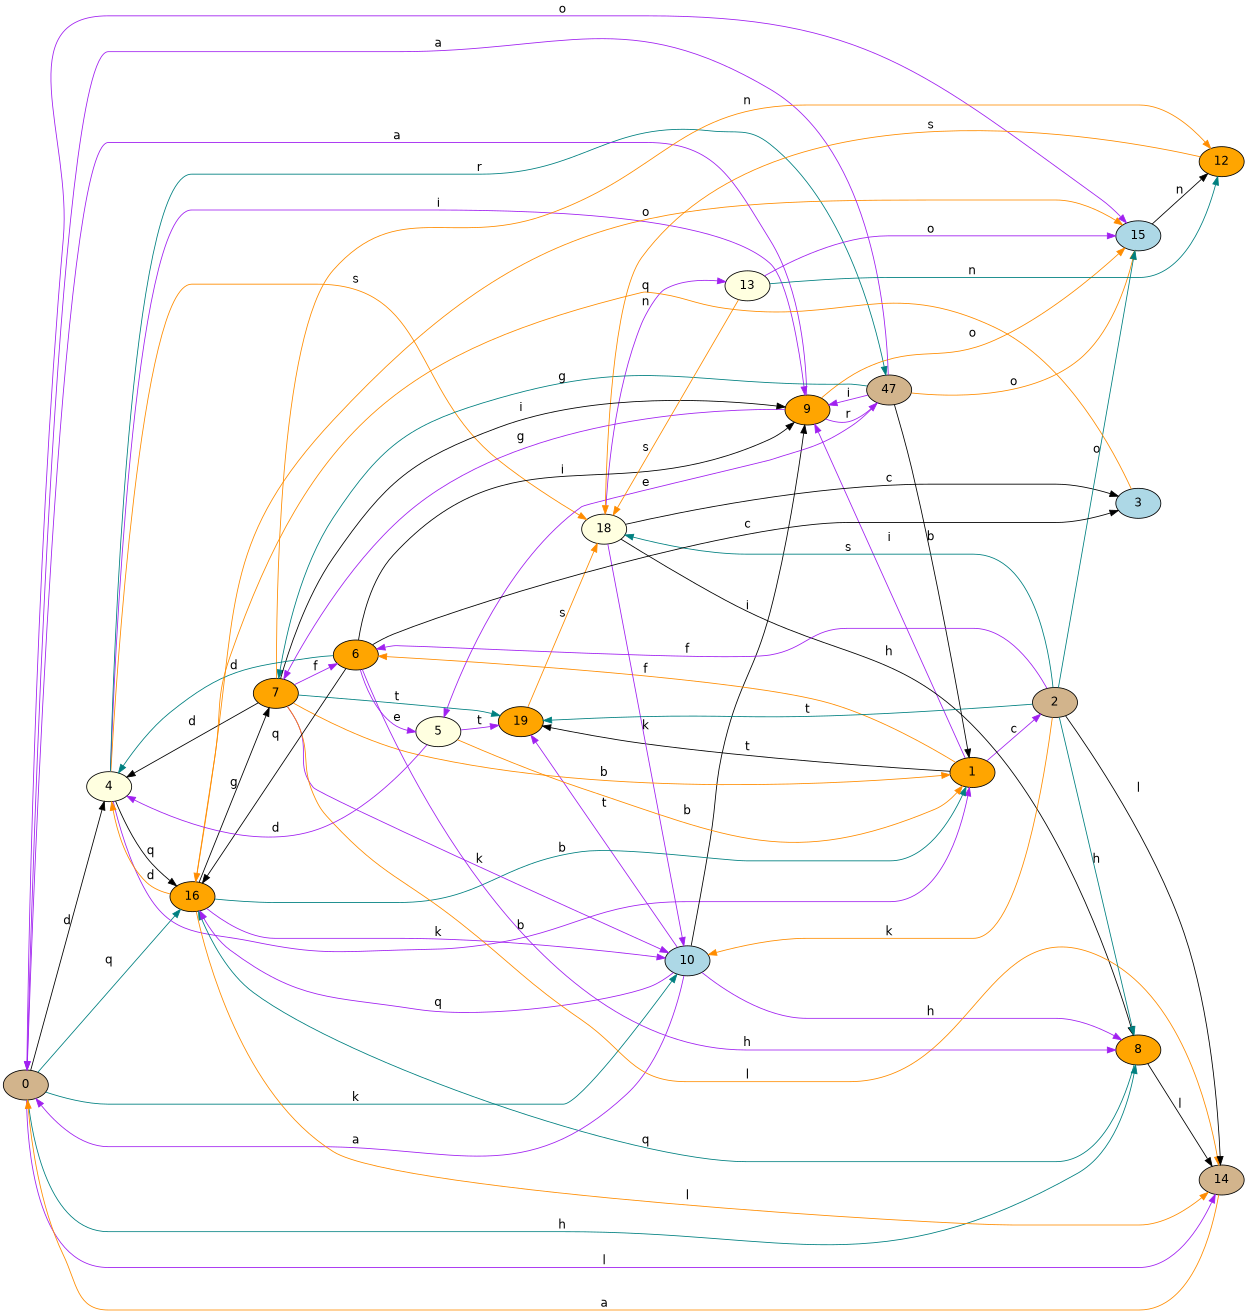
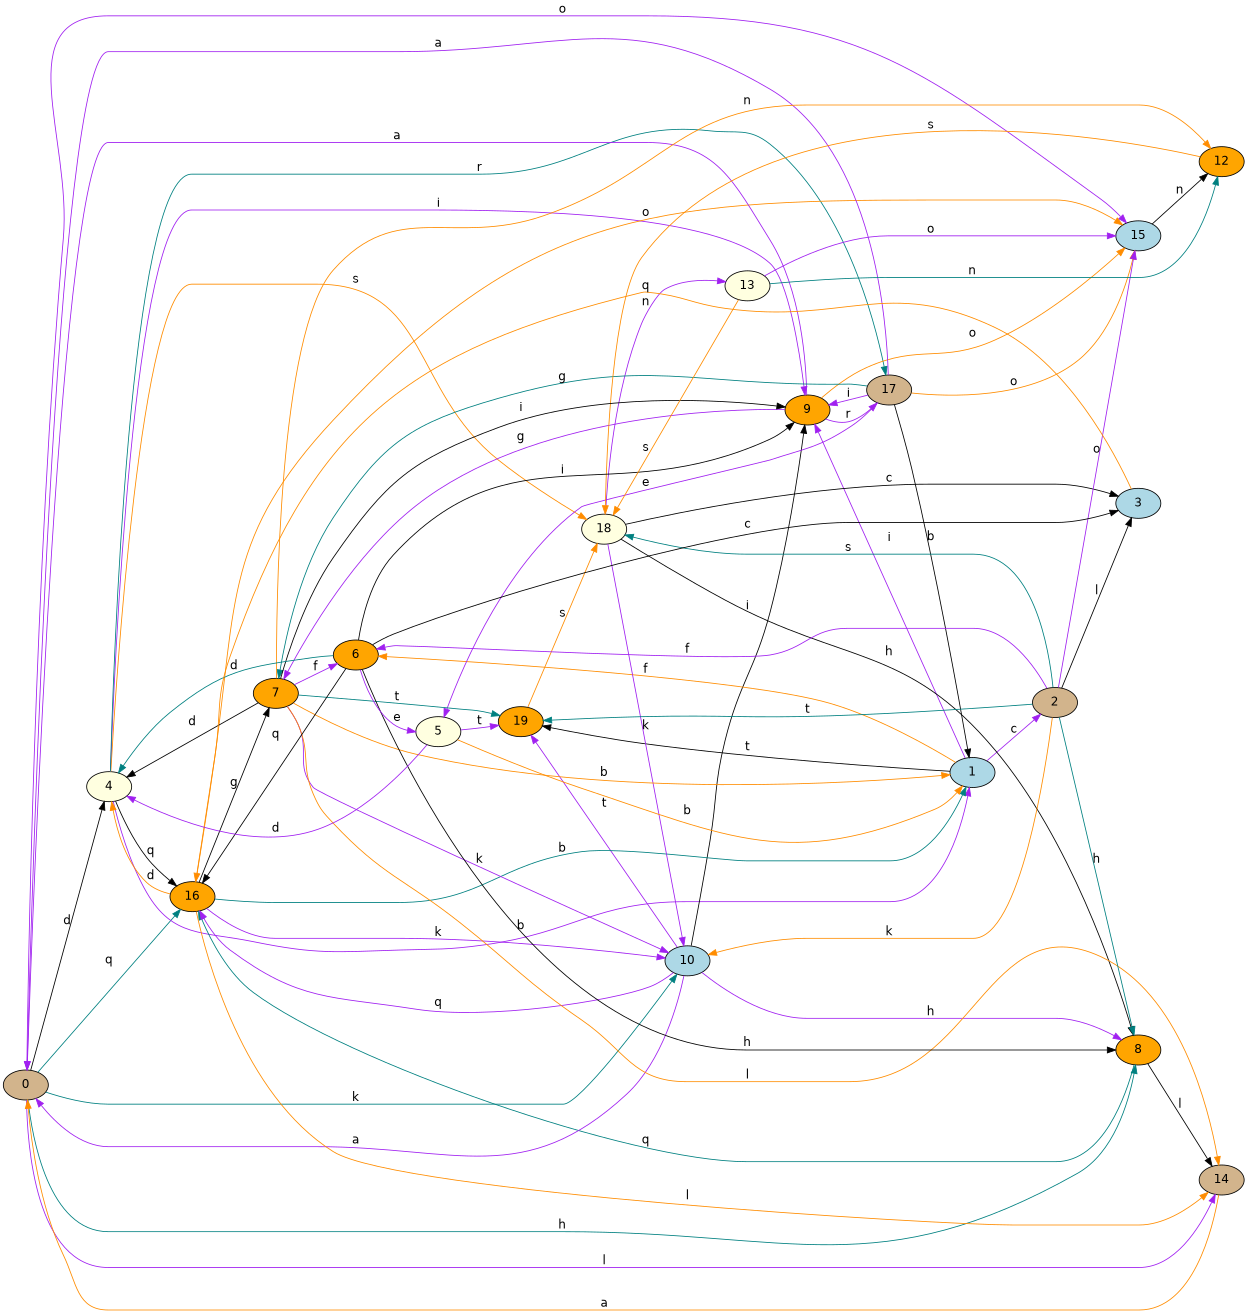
  strict digraph {
    fontname="DejaVu Sans"
    rankdir=LR
    node [fillcolor=orange fontname="DejaVu Sans" style=filled]
    edge [color=purple fontname="DejaVu Sans"]
    0 [fillcolor=tan]
    4 [fillcolor=lightyellow]
    8
    10 [fillcolor=lightblue]
    n5 [fillcolor=tan label=14]
    15 [fillcolor=lightblue]
    16
-   1
+   1 [fillcolor=lightblue]
    9
    18 [fillcolor=lightyellow]
-   17 [fillcolor=tan label=47]
+   17 [fillcolor=tan]
    19
    12
    7
    2 [fillcolor=tan]
    6
    3 [fillcolor=lightblue]
    5 [fillcolor=lightyellow]
    13 [fillcolor=lightyellow]
    0 -> 4 [color=black label=d]
    0 -> 8 [color=teal label=h]
    0 -> 10 [color=teal label=k]
    0 -> n5 [label=l]
    0 -> 15 [label=o]
    0 -> 16 [color=teal label=q]
    4 -> 16 [color=black label=q]
    4 -> 1 [label=b]
    4 -> 9 [label=i]
    4 -> 18 [color=darkorange label=s]
    4 -> 17 [color=teal label=r]
    8 -> n5 [color=black label=l]
    8 -> 16 [color=teal label=q]
    10 -> 0 [label=a]
    10 -> 8 [label=h]
    10 -> 16 [label=q]
    10 -> 9 [color=black label=i]
    10 -> 19 [label=t]
    n5 -> 0 [color=darkorange label=a]
    15 -> 12 [color=black label=n]
    16 -> 4 [color=darkorange label=d]
    16 -> 10 [label=k]
    16 -> n5 [color=darkorange label=l]
    16 -> 15 [color=darkorange label=o]
    16 -> 1 [color=teal label=b]
    16 -> 7 [color=black label=g]
    1 -> 9 [label=i]
    1 -> 19 [color=black label=t]
    1 -> 2 [label=c]
    1 -> 6 [color=darkorange label=f]
    9 -> 0 [label=a]
    9 -> 15 [color=darkorange label=o]
    9 -> 17 [label=r]
    9 -> 7 [label=g]
    18 -> 8 [color=black label=h]
    18 -> 10 [label=k]
    18 -> 3 [color=black label=c]
    18 -> 13 [label=n]
    17 -> 0 [label=a]
    17 -> 15 [color=darkorange label=o]
    17 -> 1 [color=black label=b]
    17 -> 9 [label=i]
    17 -> 7 [color=teal label=g]
    17 -> 5 [label=e]
    19 -> 18 [color=darkorange label=s]
    12 -> 18 [color=darkorange label=s]
    7 -> 4 [color=black label=d]
    7 -> 10 [label=k]
    7 -> n5 [color=darkorange label=l]
    7 -> 1 [color=darkorange label=b]
    7 -> 9 [color=black label=i]
    7 -> 19 [color=teal label=t]
    7 -> 12 [color=darkorange label=n]
    7 -> 6 [label=f]
    2 -> 8 [color=teal label=h]
    2 -> 10 [color=darkorange label=k]
-   2 -> n5 [color=black label=l]
-   2 -> 15 [color=teal label=o]
+   2 -> 3 [color=black label=l]
+   2 -> 15 [label=o]
    2 -> 18 [color=teal label=s]
    2 -> 19 [color=teal label=t]
    2 -> 6 [label=f]
    6 -> 4 [color=teal label=d]
-   6 -> 8 [label=h]
+   6 -> 8 [color=black label=h]
    6 -> 16 [color=black label=q]
    6 -> 9 [color=black label=i]
    6 -> 3 [color=black label=c]
    6 -> 5 [label=e]
    3 -> 16 [color=darkorange label=q]
    5 -> 4 [label=d]
    5 -> 1 [color=darkorange label=b]
    5 -> 19 [label=t]
    13 -> 15 [label=o]
    13 -> 18 [color=darkorange label=s]
    13 -> 12 [color=teal label=n]
  }
